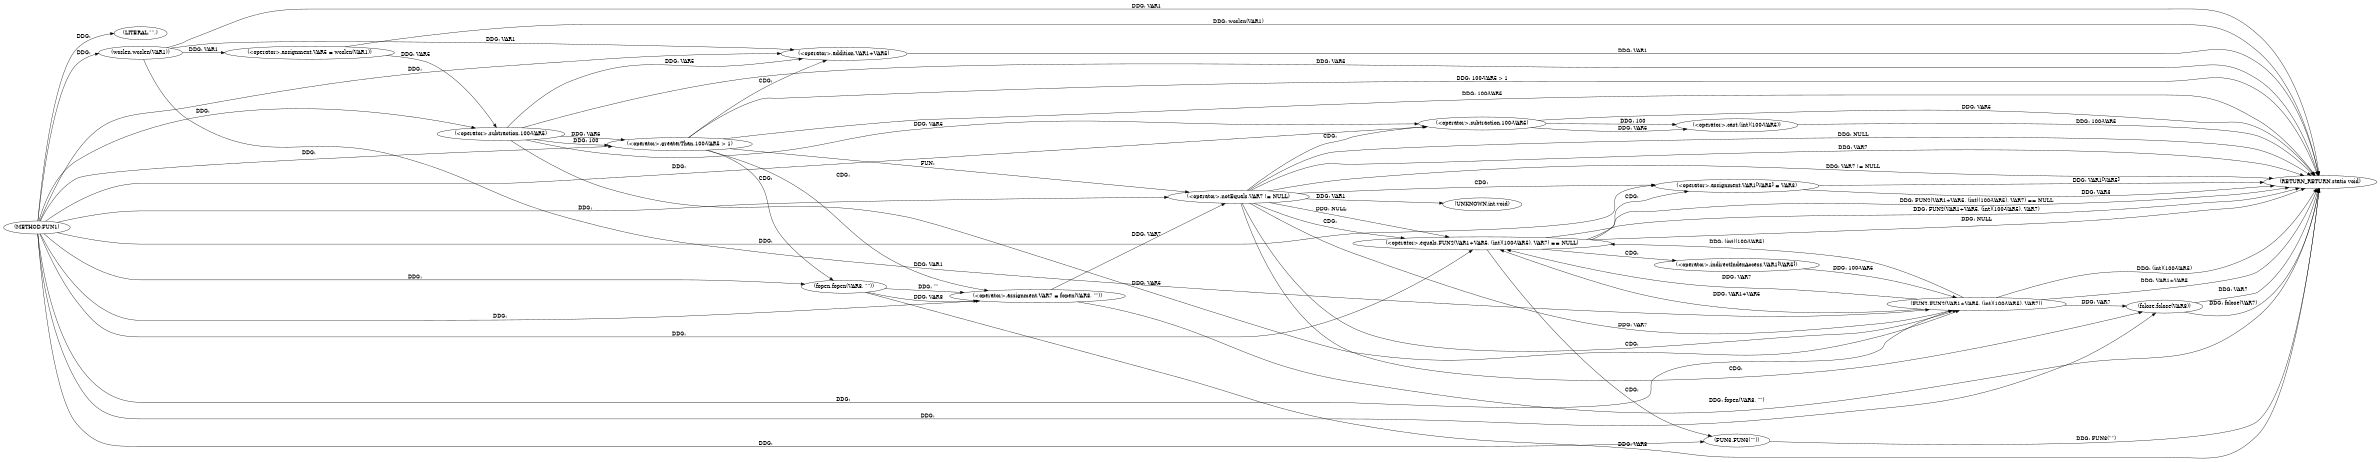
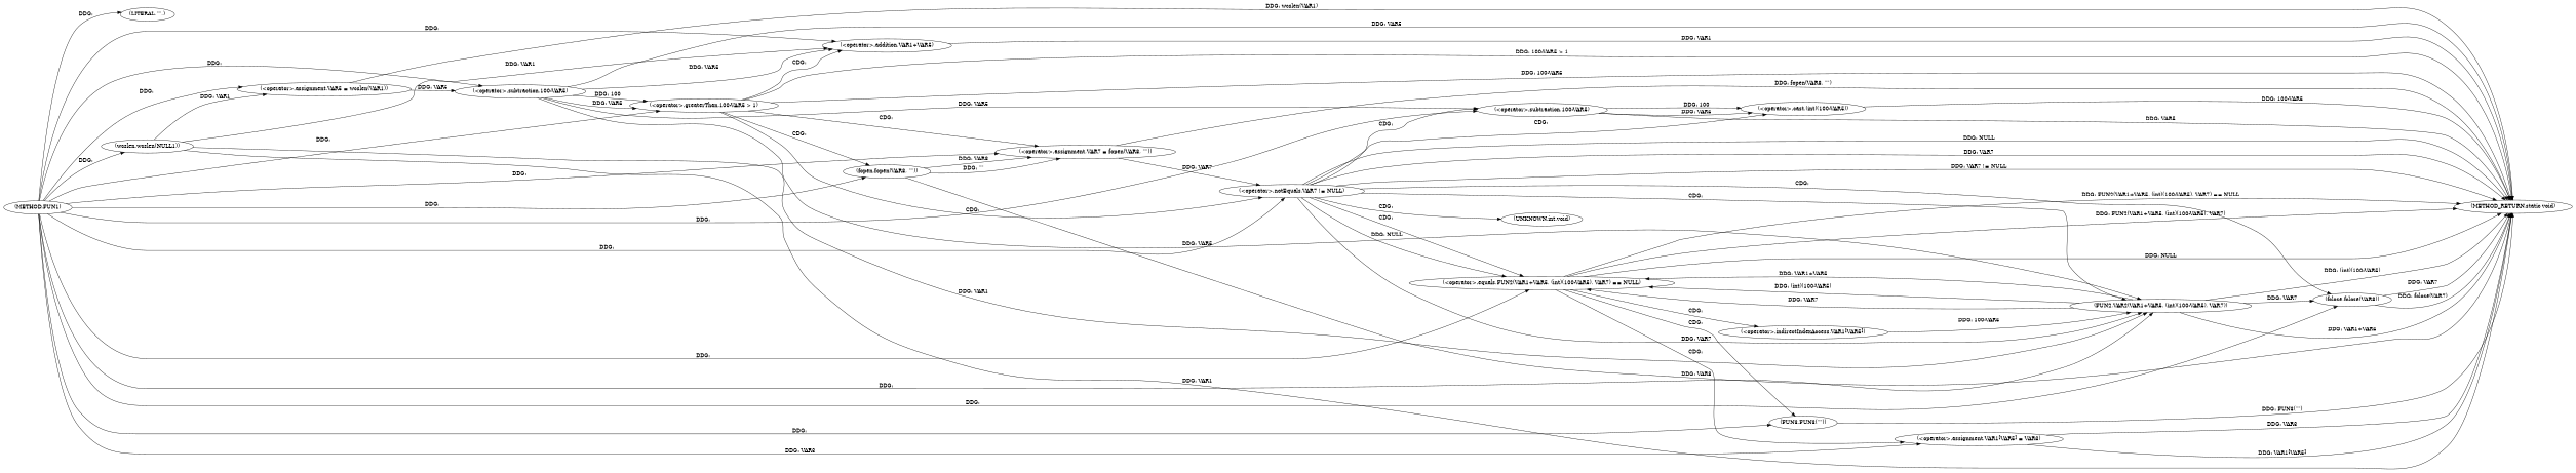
  digraph {
    rankdir=LR
    n1 [label="(METHOD,FUN1)"]
    n2 [label="(LITERAL,\"\",)"]
    n3 [label="(<operator>.assignment,VAR5 = wcslen(VAR1))"]
-   n4 [label="(wcslen,wcslen(VAR1))"]
+   n4 [label="(wcslen,wcslen(NULL1))"]
    n5 [label="(<operator>.greaterThan,100-VAR5 > 1)"]
    n6 [label="(<operator>.subtraction,100-VAR5)"]
    n7 [label="(<operator>.assignment,VAR7 = fopen(VAR8, \"\"))"]
    n8 [label="(fopen,fopen(VAR8, \"\"))"]
    n9 [label="(<operator>.notEquals,VAR7 != NULL)"]
    n10 [label="(<operator>.equals,FUN2(VAR1+VAR5, (int)(100-VAR5), VAR7) == NULL)"]
-   n11 [label="(FUN2,FUN2(VAR1+VAR5, (int)(100-VAR5), VAR7))"]
+   n11 [label="(FUN2,VAR2(VAR1+VAR5, (int)(100-VAR5), VAR7))"]
    n12 [label="(<operator>.addition,VAR1+VAR5)"]
    n13 [label="(<operator>.subtraction,100-VAR5)"]
    n14 [label="(FUN3,FUN3(\"\"))"]
    n15 [label="(<operator>.assignment,VAR1[VAR5] = VAR3)"]
    n16 [label="(fclose,fclose(VAR8))"]
-   n17 [label="(RETURN_RETURN,static void)"]
+   n17 [label="(METHOD_RETURN,static void)"]
    n18 [label="(<operator>.cast,(int)(100-VAR5))"]
    n19 [label="(UNKNOWN,int,void)"]
    n20 [label="(<operator>.indirectIndexAccess,VAR1[VAR5])"]
    n1 -> n2 [label="DDG: "]
+   n1 -> n3 [label="DDG: "]
    n1 -> n4 [label="DDG: "]
    n1 -> n5 [label="DDG: "]
    n1 -> n6 [label="DDG: "]
    n1 -> n7 [label="DDG: "]
    n1 -> n8 [label="DDG: "]
    n1 -> n9 [label="DDG: "]
    n1 -> n10 [label="DDG: "]
    n1 -> n11 [label="DDG: "]
    n1 -> n12 [label="DDG: "]
    n1 -> n13 [label="DDG: "]
    n1 -> n14 [label="DDG: "]
-   n1 -> n15 [label="DDG: "]
+   n1 -> n15 [label="DDG: VAR3"]
    n1 -> n16 [label="DDG: "]
    n3 -> n6 [label="DDG: VAR5"]
    n3 -> n17 [label="DDG: wcslen(VAR1)"]
    n4 -> n3 [label="DDG: VAR1"]
    n4 -> n11 [label="DDG: VAR1"]
    n4 -> n12 [label="DDG: VAR1"]
    n4 -> n17 [label="DDG: VAR1"]
    n5 -> n7 [label="CDG: "]
    n5 -> n8 [label="CDG: "]
-   n5 -> n9 [label="FUN: "]
+   n5 -> n9 [label="CDG: "]
    n5 -> n12 [label="CDG: "]
    n5 -> n17 [label="DDG: 100-VAR5 > 1"]
    n5 -> n17 [label="DDG: 100-VAR5"]
    n6 -> n5 [label="DDG: 100"]
    n6 -> n5 [label="DDG: VAR5"]
    n6 -> n11 [label="DDG: VAR5"]
    n6 -> n12 [label="DDG: VAR5"]
    n6 -> n13 [label="DDG: VAR5"]
    n6 -> n17 [label="DDG: VAR5"]
    n7 -> n9 [label="DDG: VAR7"]
    n7 -> n17 [label="DDG: fopen(VAR8, \"\")"]
    n8 -> n7 [label="DDG: VAR8"]
    n8 -> n7 [label="DDG: \"\""]
    n8 -> n17 [label="DDG: VAR8"]
    n9 -> n10 [label="DDG: NULL"]
    n9 -> n10 [label="CDG: "]
    n9 -> n11 [label="DDG: VAR7"]
    n9 -> n11 [label="CDG: "]
    n9 -> n13 [label="CDG: "]
    n9 -> n16 [label="CDG: "]
    n9 -> n17 [label="DDG: NULL"]
    n9 -> n17 [label="DDG: VAR7"]
    n9 -> n17 [label="DDG: VAR7 != NULL"]
-   n9 -> n15 [label="CDG: "]
-   n9 -> n19 [label="DDG: VAR1"]
+   n9 -> n18 [label="CDG: "]
+   n9 -> n19 [label="CDG: "]
    n10 -> n14 [label="CDG: "]
    n10 -> n15 [label="CDG: "]
    n10 -> n17 [label="DDG: FUN2(VAR1+VAR5, (int)(100-VAR5), VAR7) == NULL"]
    n10 -> n17 [label="DDG: FUN2(VAR1+VAR5, (int)(100-VAR5), VAR7)"]
    n10 -> n17 [label="DDG: NULL"]
    n10 -> n20 [label="CDG: "]
    n11 -> n10 [label="DDG: VAR1+VAR5"]
    n11 -> n10 [label="DDG: (int)(100-VAR5)"]
    n11 -> n10 [label="DDG: VAR7"]
    n11 -> n16 [label="DDG: VAR7"]
    n11 -> n17 [label="DDG: (int)(100-VAR5)"]
    n11 -> n17 [label="DDG: VAR1+VAR5"]
    n12 -> n17 [label="DDG: VAR1"]
    n13 -> n17 [label="DDG: VAR5"]
    n13 -> n18 [label="DDG: 100"]
    n13 -> n18 [label="DDG: VAR5"]
    n14 -> n17 [label="DDG: FUN3(\"\")"]
    n15 -> n17 [label="DDG: VAR3"]
    n15 -> n17 [label="DDG: VAR1[VAR5]"]
    n16 -> n17 [label="DDG: fclose(VAR7)"]
    n16 -> n17 [label="DDG: VAR7"]
    n18 -> n17 [label="DDG: 100-VAR5"]
    n20 -> n11 [label="DDG: 100-VAR5"]
  }
